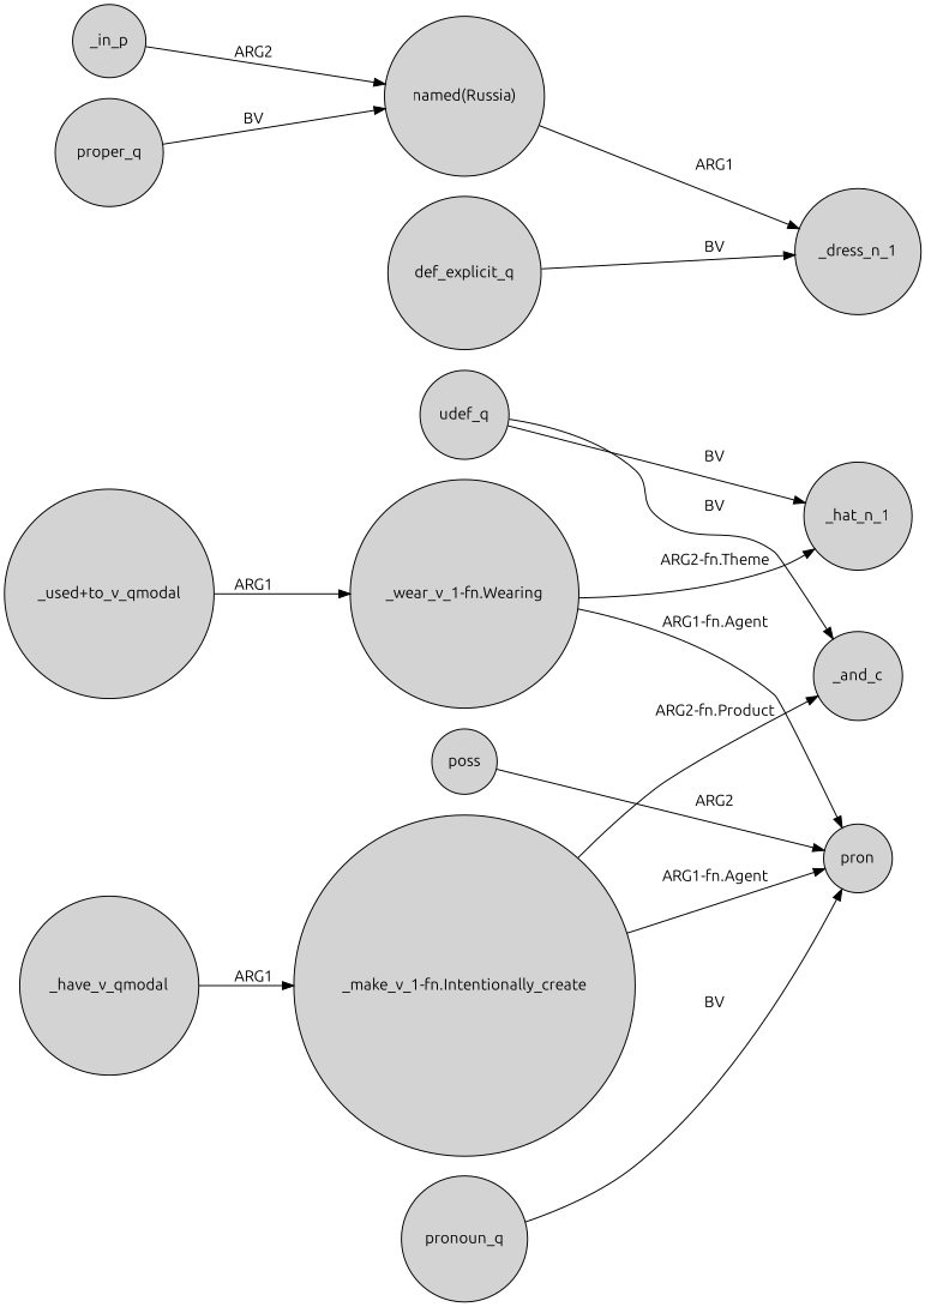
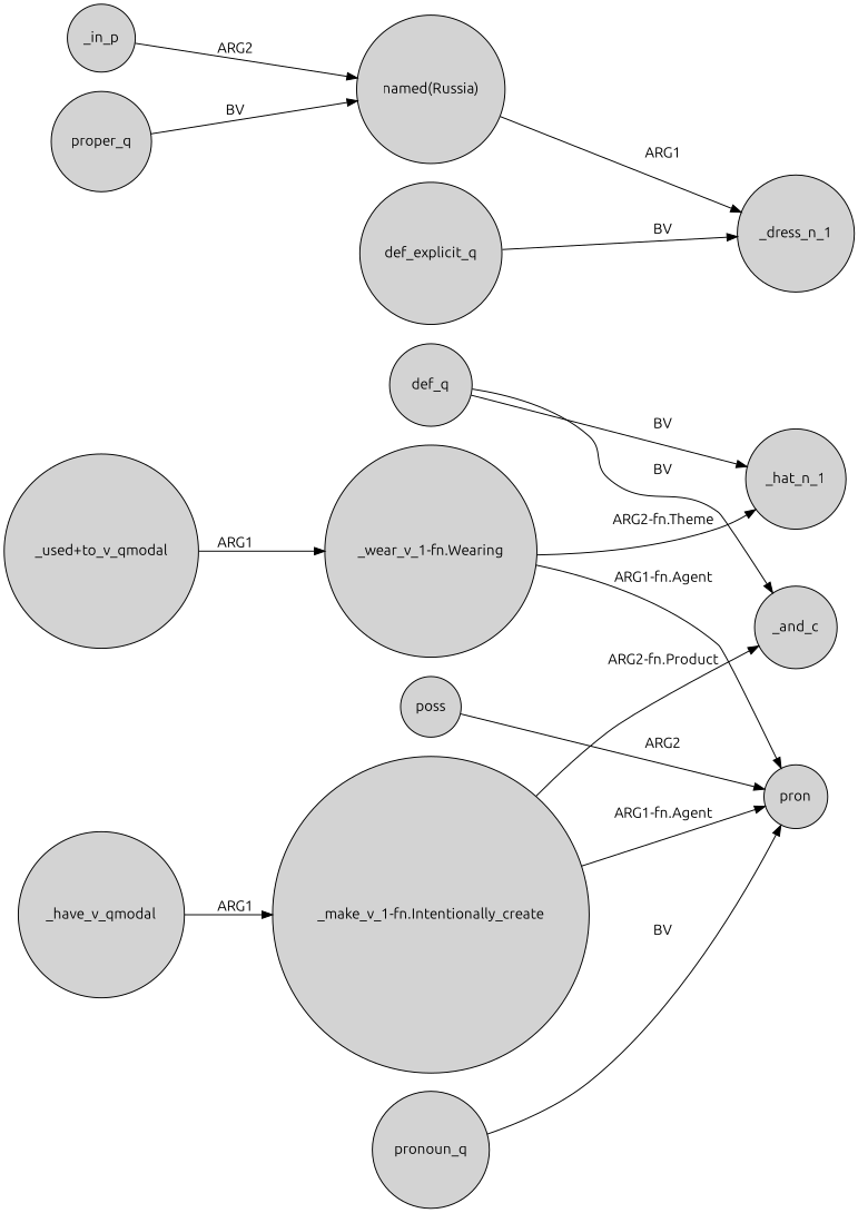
  digraph {
    fontname=Ubuntu
    rankdir=LR
    node [fontname=Ubuntu shape=circle style=filled]
    edge [fontname=Ubuntu]
    "_wear_v_1-fn.Wearing"
    pron
    _hat_n_1
    _in_p
    "named(Russia)"
    _dress_n_1
    proper_q
    _have_v_qmodal
    "_make_v_1-fn.Intentionally_create"
    _and_c
    poss
-   udef_q
+   udef_q [label=def_q]
    def_explicit_q
    "_used+to_v_qmodal"
    pronoun_q
    "_wear_v_1-fn.Wearing" -> pron [label="ARG1-fn.Agent"]
    "_wear_v_1-fn.Wearing" -> _hat_n_1 [label="ARG2-fn.Theme"]
    _in_p -> "named(Russia)" [label=ARG2]
    "named(Russia)" -> _dress_n_1 [label=ARG1]
    proper_q -> "named(Russia)" [label=BV]
    _have_v_qmodal -> "_make_v_1-fn.Intentionally_create" [label=ARG1]
    "_make_v_1-fn.Intentionally_create" -> pron [label="ARG1-fn.Agent"]
    "_make_v_1-fn.Intentionally_create" -> _and_c [label="ARG2-fn.Product"]
    poss -> pron [label=ARG2]
    udef_q -> _hat_n_1 [label=BV]
    udef_q -> _and_c [label=BV]
    def_explicit_q -> _dress_n_1 [label=BV]
    "_used+to_v_qmodal" -> "_wear_v_1-fn.Wearing" [label=ARG1]
    pronoun_q -> pron [label=BV]
  }
